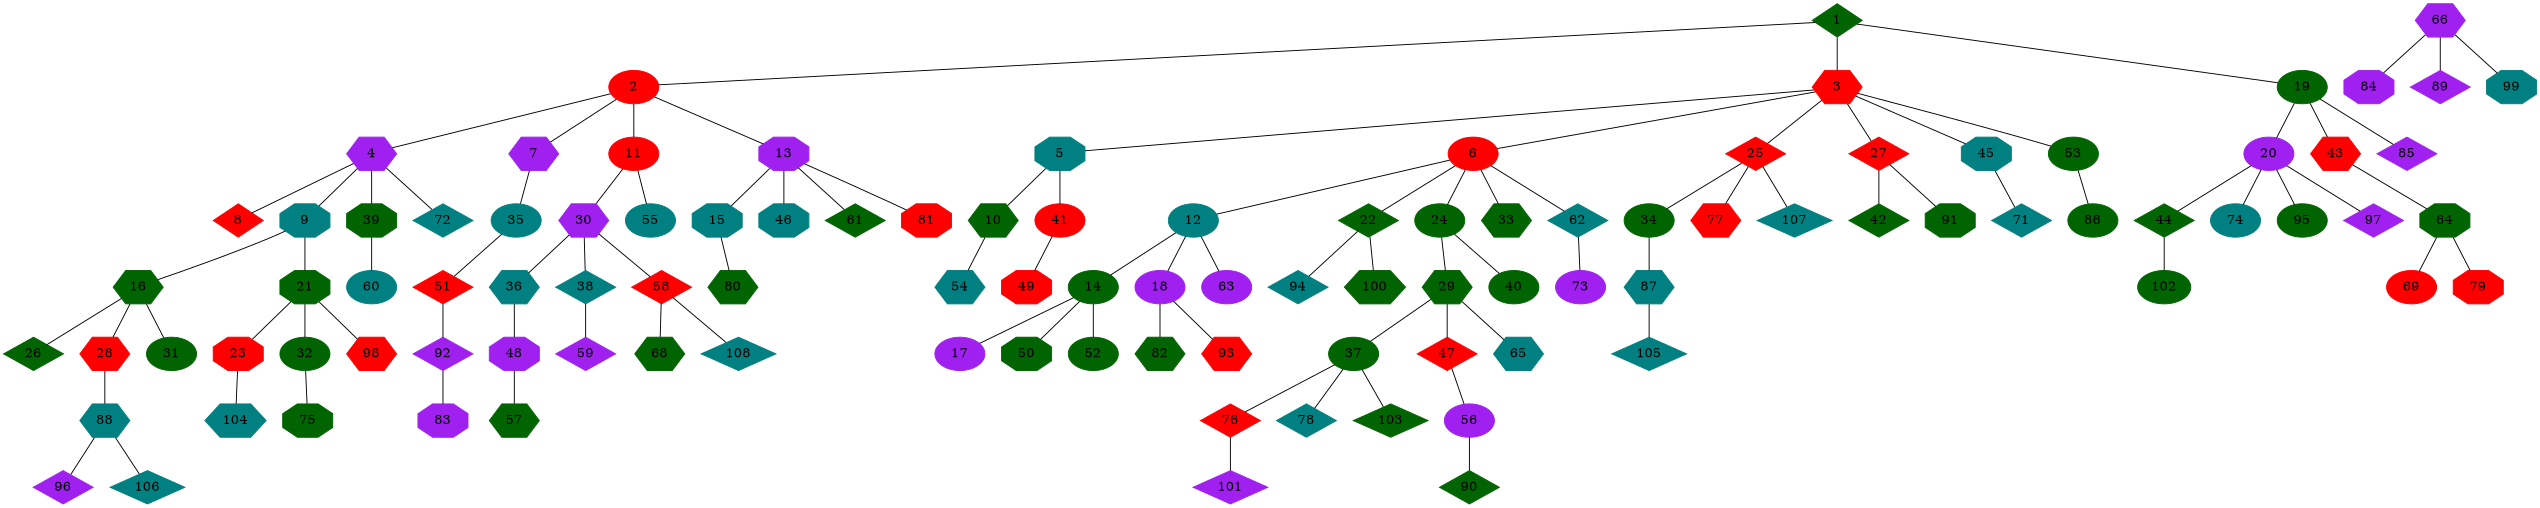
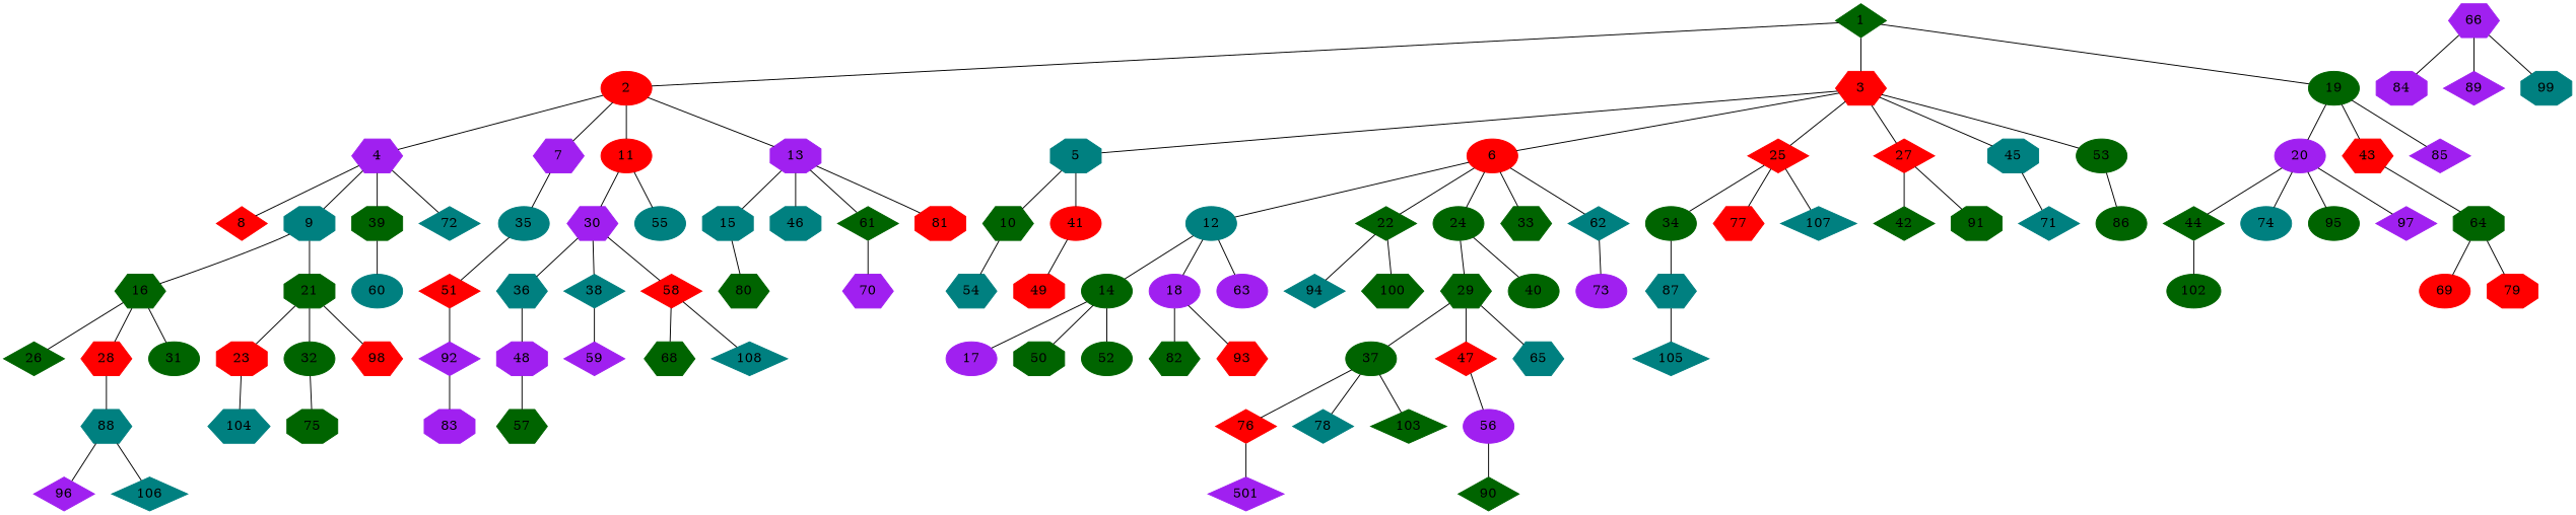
  graph {
    node [color=darkgreen shape=diamond style=filled]
    2 [color=red shape=ellipse]
    1
    3 [color=red shape=hexagon]
    19 [shape=ellipse]
    4 [color=purple shape=hexagon]
    7 [color=purple shape=hexagon]
    11 [color=red shape=ellipse]
    13 [color=purple shape=octagon]
    5 [color=teal shape=octagon]
    6 [color=red shape=ellipse]
    25 [color=red]
    27 [color=red]
    45 [color=teal shape=octagon]
    53 [shape=ellipse]
    20 [color=purple shape=ellipse]
    43 [color=red shape=hexagon]
    85 [color=purple]
    8 [color=red]
    9 [color=teal shape=octagon]
    39 [shape=octagon]
    72 [color=teal]
    35 [color=teal shape=ellipse]
    30 [color=purple shape=hexagon]
    55 [color=teal shape=ellipse]
    15 [color=teal shape=octagon]
    46 [color=teal shape=octagon]
    61
    81 [color=red shape=octagon]
    10 [shape=hexagon]
    41 [color=red shape=ellipse]
    12 [color=teal shape=ellipse]
    22
    24 [shape=ellipse]
    33 [shape=hexagon]
    62 [color=teal]
    34 [shape=ellipse]
    77 [color=red shape=hexagon]
    107 [color=teal]
    42
    91 [shape=octagon]
    71 [color=teal]
    86 [shape=ellipse]
    16 [shape=hexagon]
    21 [shape=octagon]
    60 [color=teal shape=ellipse]
    83 [color=purple shape=octagon]
    54 [color=teal shape=hexagon]
    49 [color=red shape=octagon]
    14 [shape=ellipse]
    18 [color=purple shape=ellipse]
    63 [color=purple shape=ellipse]
    94 [color=teal]
    100 [shape=hexagon]
    29 [shape=hexagon]
    40 [shape=ellipse]
    73 [color=purple shape=ellipse]
    51 [color=red]
    26
    28 [color=red shape=hexagon]
    31 [shape=ellipse]
    23 [color=red shape=octagon]
    32 [shape=ellipse]
    98 [color=red shape=hexagon]
    36 [color=teal shape=hexagon]
    38 [color=teal]
    58 [color=red]
    17 [color=purple shape=ellipse]
    50 [shape=octagon]
    52 [shape=ellipse]
    82 [shape=hexagon]
    93 [color=red shape=hexagon]
    80 [shape=hexagon]
+   70 [color=purple shape=hexagon]
    88 [color=teal shape=hexagon]
    66 [color=purple shape=hexagon]
    84 [color=purple shape=octagon]
    89 [color=purple]
    99 [color=teal shape=octagon]
    44
    74 [color=teal shape=ellipse]
    95 [shape=ellipse]
    97 [color=purple]
    64 [shape=octagon]
    102 [shape=ellipse]
    104 [color=teal shape=hexagon]
    75 [shape=octagon]
    37 [shape=ellipse]
    47 [color=red]
    65 [color=teal shape=hexagon]
    87 [color=teal shape=hexagon]
    96 [color=purple]
    106 [color=teal]
    76 [color=red]
    78 [color=teal]
    103
    56 [color=purple shape=ellipse]
    48 [color=purple shape=octagon]
    59 [color=purple]
    68 [shape=hexagon]
    108 [color=teal]
    105 [color=teal]
    92 [color=purple]
    57 [shape=hexagon]
-   101 [color=purple]
+   101 [color=purple label=501]
    69 [color=red shape=ellipse]
    79 [color=red shape=octagon]
    90
    2 -- 4
    2 -- 7
    2 -- 11
    2 -- 13
    1 -- 2
    1 -- 3
    1 -- 19
    3 -- 5
    3 -- 6
    3 -- 25
    3 -- 27
    3 -- 45
    3 -- 53
    19 -- 20
    19 -- 43
    19 -- 85
    4 -- 8
    4 -- 9
    4 -- 39
    4 -- 72
    7 -- 35
    11 -- 30
    11 -- 55
    13 -- 15
    13 -- 46
    13 -- 61
    13 -- 81
    5 -- 10
    5 -- 41
    6 -- 12
    6 -- 22
    6 -- 24
    6 -- 33
    6 -- 62
    25 -- 34
    25 -- 77
    25 -- 107
    27 -- 42
    27 -- 91
    45 -- 71
    53 -- 86
    20 -- 44
    20 -- 74
    20 -- 95
    20 -- 97
    43 -- 64
    9 -- 16
    9 -- 21
    39 -- 60
    35 -- 51
    30 -- 36
    30 -- 38
    30 -- 58
    15 -- 80
+   61 -- 70
    10 -- 54
    41 -- 49
    12 -- 14
    12 -- 18
    12 -- 63
    22 -- 94
    22 -- 100
    24 -- 29
    24 -- 40
    62 -- 73
    34 -- 87
    16 -- 26
    16 -- 28
    16 -- 31
    21 -- 23
    21 -- 32
    21 -- 98
    14 -- 17
    14 -- 50
    14 -- 52
    18 -- 82
    18 -- 93
    29 -- 37
    29 -- 47
    29 -- 65
    51 -- 92
    28 -- 88
    23 -- 104
    32 -- 75
    36 -- 48
    38 -- 59
    58 -- 68
    58 -- 108
    88 -- 96
    88 -- 106
    66 -- 84
    66 -- 89
    66 -- 99
    44 -- 102
    64 -- 69
    64 -- 79
    37 -- 76
    37 -- 78
    37 -- 103
    47 -- 56
    87 -- 105
    76 -- 101
    56 -- 90
    48 -- 57
    92 -- 83
  }
